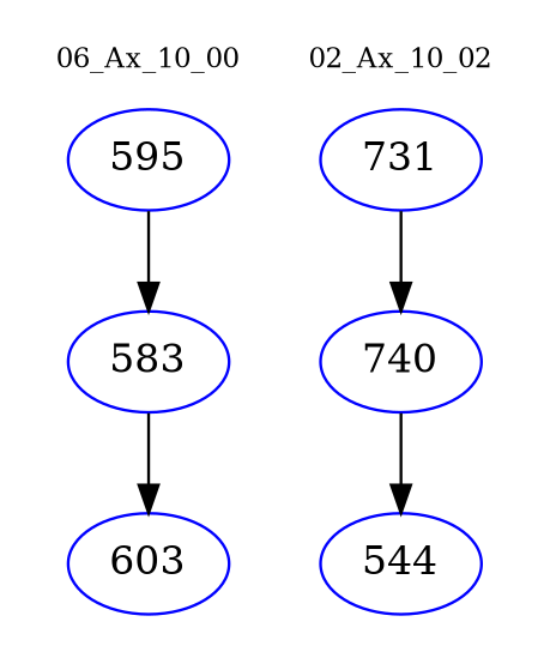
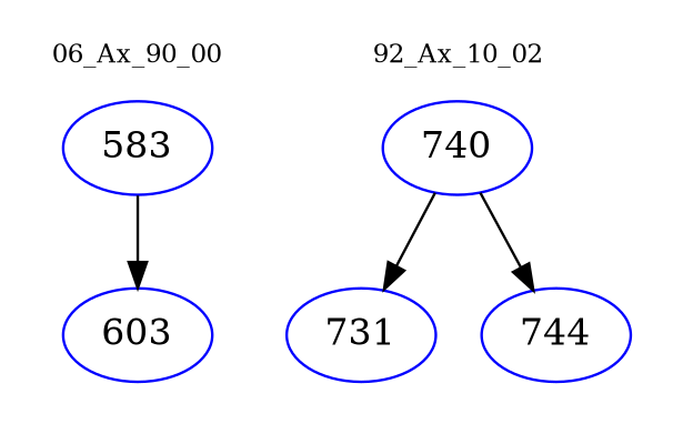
  digraph {
    node [color=blue]
    edge [color=black]
-   n1 [label=595]
    n2 [label=583]
    n3 [label=603]
    n4 [label=740]
    n5 [label=731]
-   n6 [label=544]
+   n6 [label=744]
    subgraph cluster_1 {
      color=white
      fontsize=10
-     label="06_Ax_10_00"
-     n1
+     label="06_Ax_90_00"
      n2
      n3
    }
    subgraph cluster_2 {
      color=white
      fontsize=10
-     label="02_Ax_10_02"
+     label="92_Ax_10_02"
      n4
      n5
      n6
    }
-   n1 -> n2
    n2 -> n3
-   n5 -> n4
+   n4 -> n5
    n4 -> n6
  }
